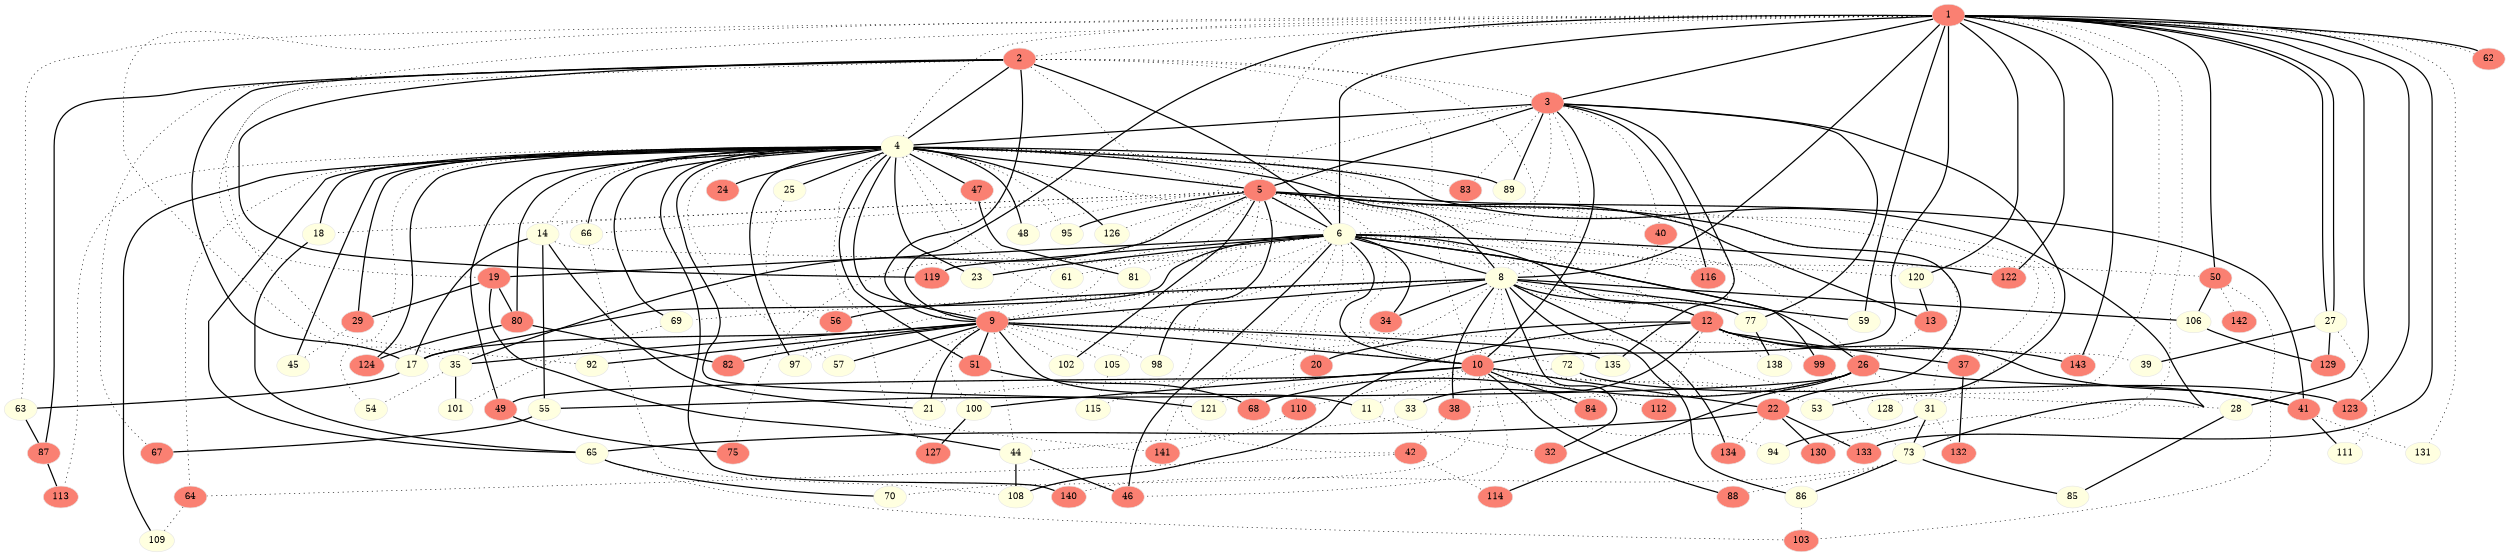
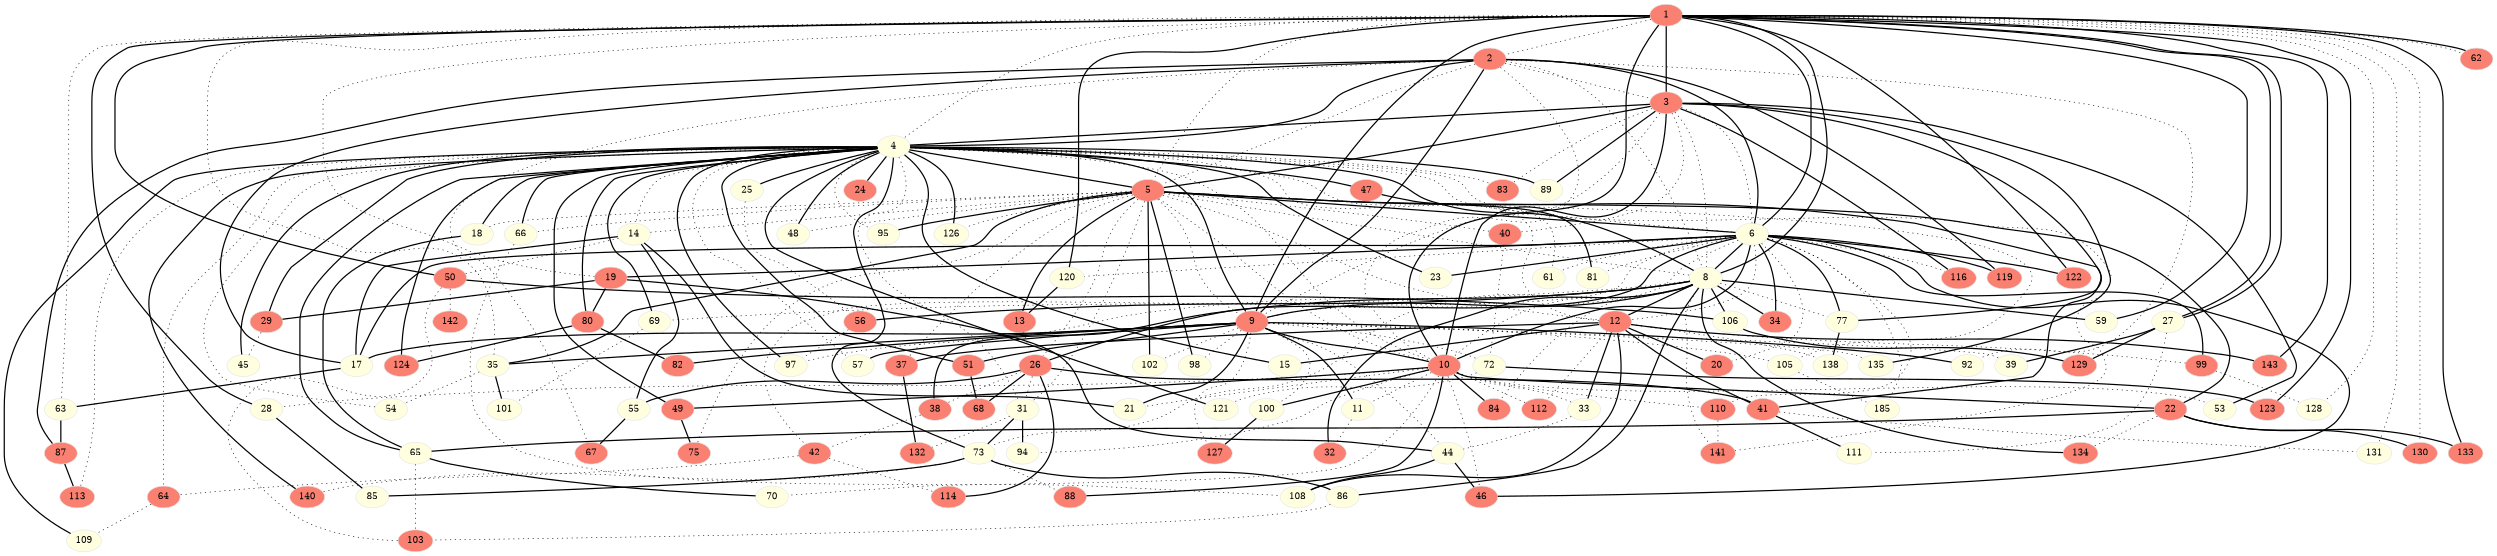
  graph {
    node [color=gray90 fillcolor=salmon style=filled]
    edge [style=bold]
    1 [super="+107"]
    2
    3 [super="+71"]
    4 [fillcolor=lightyellow super="+7"]
    5 [super="+16"]
    6 [fillcolor=lightyellow super="+36"]
    8 [fillcolor=lightyellow super="+52"]
    9 [super="+43"]
    10 [super="+96"]
    19 [super="+117"]
    27 [fillcolor=lightyellow]
    28 [fillcolor=lightyellow]
    35 [fillcolor=lightyellow super="+93"]
    50
    59 [fillcolor=lightyellow]
    62
    63 [fillcolor=lightyellow]
    120 [fillcolor=lightyellow]
    122
    123
    128 [fillcolor=lightyellow]
    130
    131 [fillcolor=lightyellow]
    133
    143
    17 [fillcolor=lightyellow super="+74"]
    67
    87
    92 [fillcolor=lightyellow]
    119
    40
    53 [fillcolor=lightyellow]
    77 [fillcolor=lightyellow super="+104"]
    83
    89 [fillcolor=lightyellow]
    116
    135 [fillcolor=lightyellow]
    12 [super="+78"]
    14 [fillcolor=lightyellow]
+   15 [fillcolor=lightyellow]
    18 [fillcolor=lightyellow]
    23 [fillcolor=lightyellow]
    24
    25 [fillcolor=lightyellow]
    29
    31 [fillcolor=lightyellow super="+60"]
    45 [fillcolor=lightyellow]
    47
    48 [fillcolor=lightyellow]
    49 [super="+90"]
    51
    54 [fillcolor=lightyellow]
    57 [fillcolor=lightyellow]
    61 [fillcolor=lightyellow]
    64
    65 [fillcolor=lightyellow super="+91"]
    66 [fillcolor=lightyellow]
    69 [fillcolor=lightyellow]
    73 [fillcolor=lightyellow super="+79"]
    80
    95 [fillcolor=lightyellow]
    97 [fillcolor=lightyellow super="+139"]
    109 [fillcolor=lightyellow]
    113
    121 [fillcolor=lightyellow]
    124
    126 [fillcolor=lightyellow]
    140
    141 [super="+144"]
    13
    22 [super="+58"]
    26 [super="+30"]
    37
    41 [super="+76"]
    75
    98 [fillcolor=lightyellow]
    102 [fillcolor=lightyellow]
    105 [fillcolor=lightyellow]
    20
    34
    42
    46 [super="+137"]
    81 [fillcolor=lightyellow]
    99 [super="+118"]
    110
-   115 [fillcolor=lightyellow]
+   115 [fillcolor=lightyellow label=185]
    32
    38
    56
    84
    86 [fillcolor=lightyellow]
    106 [fillcolor=lightyellow]
    134
    11 [fillcolor=lightyellow]
    21 [fillcolor=lightyellow super="+136"]
    39 [fillcolor=lightyellow]
    44 [fillcolor=lightyellow super="+125"]
    72 [fillcolor=lightyellow]
    82
    100 [fillcolor=lightyellow]
    127
    33 [fillcolor=lightyellow]
    70 [fillcolor=lightyellow]
    88
    94 [fillcolor=lightyellow]
    112
    111 [fillcolor=lightyellow]
    129
    85 [fillcolor=lightyellow]
    101 [fillcolor=lightyellow]
    103
    142
    138 [fillcolor=lightyellow]
    108 [fillcolor=lightyellow]
    55 [fillcolor=lightyellow]
    132
    68
    114
    1 -- 2 [style=dotted]
    1 -- 3
    1 -- 4 [style=dotted weight=3]
    1 -- 5 [style=dotted]
    1 -- 6
    1 -- 8
    1 -- 9
    1 -- 10 [weight=2]
    1 -- 19 [style=dotted]
    1 -- 27
    1 -- 27
    1 -- 28
    1 -- 35 [style=dotted]
    1 -- 50
    1 -- 59
    1 -- 62 [style=dotted]
    1 -- 62
    1 -- 63 [style=dotted]
    1 -- 120
    1 -- 122
    1 -- 123
    1 -- 128 [style=dotted]
    1 -- 130 [style=dotted]
    1 -- 131 [style=dotted]
    1 -- 133
    1 -- 143
    2 -- 3 [style=dotted]
    2 -- 4 [weight=2]
    2 -- 5 [style=dotted]
    2 -- 6
    2 -- 8 [style=dotted]
    2 -- 9
    2 -- 10 [style=dotted]
    2 -- 17
    2 -- 67 [style=dotted]
    2 -- 87
    2 -- 92 [style=dotted]
    2 -- 119
    3 -- 4 [weight=3]
    3 -- 5
    3 -- 6 [style=dotted]
    3 -- 8 [style=dotted]
    3 -- 9 [style=dotted]
    3 -- 10
    3 -- 40 [style=dotted]
    3 -- 53
    3 -- 77
    3 -- 83 [style=dotted]
    3 -- 89
    3 -- 116
    3 -- 135
    4 -- 5 [weight=2]
    4 -- 6 [style=dotted weight=2]
    4 -- 8 [weight=3]
    4 -- 9 [weight=2]
    4 -- 10 [style=dotted weight=2]
    4 -- 83 [style=dotted]
    4 -- 89
    4 -- 12 [style=dotted]
    4 -- 14 [style=dotted]
+   4 -- 15
    4 -- 18
    4 -- 23
    4 -- 24 [weight=2]
    4 -- 25 [weight=2]
    4 -- 29
    4 -- 31 [style=dotted]
    4 -- 45
    4 -- 47
    4 -- 48
    4 -- 49 [weight=2]
    4 -- 51
    4 -- 54 [style=dotted]
    4 -- 57 [style=dotted]
    4 -- 61 [style=dotted]
    4 -- 64 [style=dotted]
    4 -- 65
    4 -- 66
    4 -- 69
    4 -- 73
    4 -- 80
    4 -- 95 [style=dotted]
    4 -- 97
    4 -- 109
    4 -- 113 [style=dotted]
    4 -- 121
    4 -- 124
    4 -- 126
    4 -- 140
    4 -- 141 [style=dotted]
    5 -- 6
    5 -- 8 [style=dotted weight=2]
    5 -- 9 [style=dotted]
    5 -- 10 [style=dotted]
    5 -- 35
    5 -- 40 [style=dotted]
    5 -- 12 [style=dotted]
    5 -- 14 [style=dotted]
    5 -- 18 [style=dotted]
    5 -- 31 [style=dotted]
    5 -- 48 [style=dotted]
    5 -- 66 [style=dotted]
    5 -- 95
    5 -- 126 [style=dotted]
    5 -- 13
    5 -- 22
    5 -- 26 [style=dotted]
    5 -- 37 [style=dotted]
    5 -- 41
    5 -- 75 [style=dotted]
    5 -- 98
    5 -- 102
    5 -- 105 [style=dotted]
    6 -- 8
    6 -- 9 [style=dotted]
    6 -- 10
    6 -- 19
    6 -- 120 [style=dotted]
    6 -- 122
    6 -- 17
    6 -- 119
    6 -- 77
    6 -- 116 [style=dotted]
    6 -- 12 [style=dotted]
    6 -- 23
    6 -- 61 [style=dotted]
    6 -- 26
    6 -- 20 [style=dotted]
    6 -- 34
    6 -- 42 [style=dotted]
    6 -- 46
    6 -- 81 [style=dotted]
    6 -- 99 [weight=2]
    6 -- 110 [style=dotted]
    6 -- 115 [style=dotted]
    8 -- 9
    8 -- 10 [style=dotted]
    8 -- 59
    8 -- 77 [style=dotted]
    8 -- 12
    8 -- 69 [style=dotted]
    8 -- 73 [style=dotted]
    8 -- 97 [style=dotted]
    8 -- 141 [style=dotted]
    8 -- 34
    8 -- 32
    8 -- 38
    8 -- 56
    8 -- 84 [style=dotted]
    8 -- 86
    8 -- 106
    8 -- 134
    9 -- 10
    9 -- 35
    9 -- 17
    9 -- 92
-   9 -- 135
+   9 -- 135 [style=dotted]
    9 -- 51
    9 -- 57
    9 -- 98 [style=dotted]
    9 -- 102 [style=dotted]
    9 -- 105 [style=dotted]
    9 -- 11
    9 -- 21
    9 -- 39 [style=dotted]
    9 -- 44 [style=dotted]
    9 -- 72 [style=dotted]
    9 -- 82
    9 -- 100 [style=dotted]
    9 -- 127 [style=dotted]
    10 -- 28 [style=dotted]
    10 -- 53 [style=dotted]
    10 -- 49
    10 -- 22 [weight=2]
    10 -- 46 [style=dotted]
    10 -- 110 [style=dotted]
    10 -- 84
    10 -- 11 [style=dotted]
    10 -- 21 [style=dotted]
    10 -- 100
    10 -- 33 [style=dotted]
    10 -- 70 [style=dotted]
    10 -- 88
    10 -- 94 [style=dotted]
    10 -- 112 [style=dotted]
    19 -- 29
    19 -- 80
    19 -- 44
    27 -- 39
    27 -- 111 [style=dotted]
    27 -- 129
    28 -- 85
    35 -- 54 [style=dotted]
    35 -- 101
    50 -- 106
    50 -- 103 [style=dotted]
    50 -- 142 [style=dotted]
    63 -- 87
    120 -- 13
    17 -- 63
    87 -- 113
    40 -- 72 [style=dotted]
    77 -- 138
    12 -- 143
+   12 -- 15
    12 -- 37
    12 -- 41
    12 -- 20
    12 -- 99 [style=dotted]
    12 -- 33
    12 -- 112 [style=dotted]
    12 -- 138 [style=dotted]
    12 -- 108
    14 -- 50 [style=dotted]
    14 -- 17
    14 -- 21
    14 -- 55
    18 -- 65
    25 -- 56 [style=dotted]
    29 -- 45 [style=dotted]
    31 -- 73
    31 -- 94
    31 -- 132 [style=dotted]
    47 -- 81
    49 -- 75
    51 -- 68
    64 -- 109 [style=dotted]
    65 -- 70
    65 -- 103 [style=dotted]
    66 -- 108 [style=dotted]
    69 -- 101 [style=dotted]
    73 -- 140 [style=dotted]
    73 -- 86
    73 -- 88 [style=dotted]
    73 -- 85
    80 -- 124
    80 -- 82
    13 -- 26 [style=dotted]
    22 -- 130
    22 -- 133
    22 -- 65
    22 -- 134 [style=dotted]
    26 -- 31 [style=dotted]
    26 -- 41
    26 -- 38 [style=dotted]
    26 -- 55
    26 -- 68
    26 -- 114
    37 -- 132
    41 -- 131 [style=dotted]
    41 -- 111
    105 -- 115 [style=dotted]
    42 -- 64 [style=dotted]
    42 -- 114 [style=dotted]
    99 -- 128 [style=dotted]
    110 -- 141 [style=dotted]
    38 -- 42 [style=dotted]
    56 -- 97 [style=dotted]
    86 -- 103 [style=dotted]
    106 -- 129
    11 -- 32 [style=dotted]
    44 -- 46
    44 -- 108
    72 -- 123
    72 -- 121 [style=dotted]
    100 -- 127
    33 -- 44 [style=dotted]
    55 -- 67
  }
